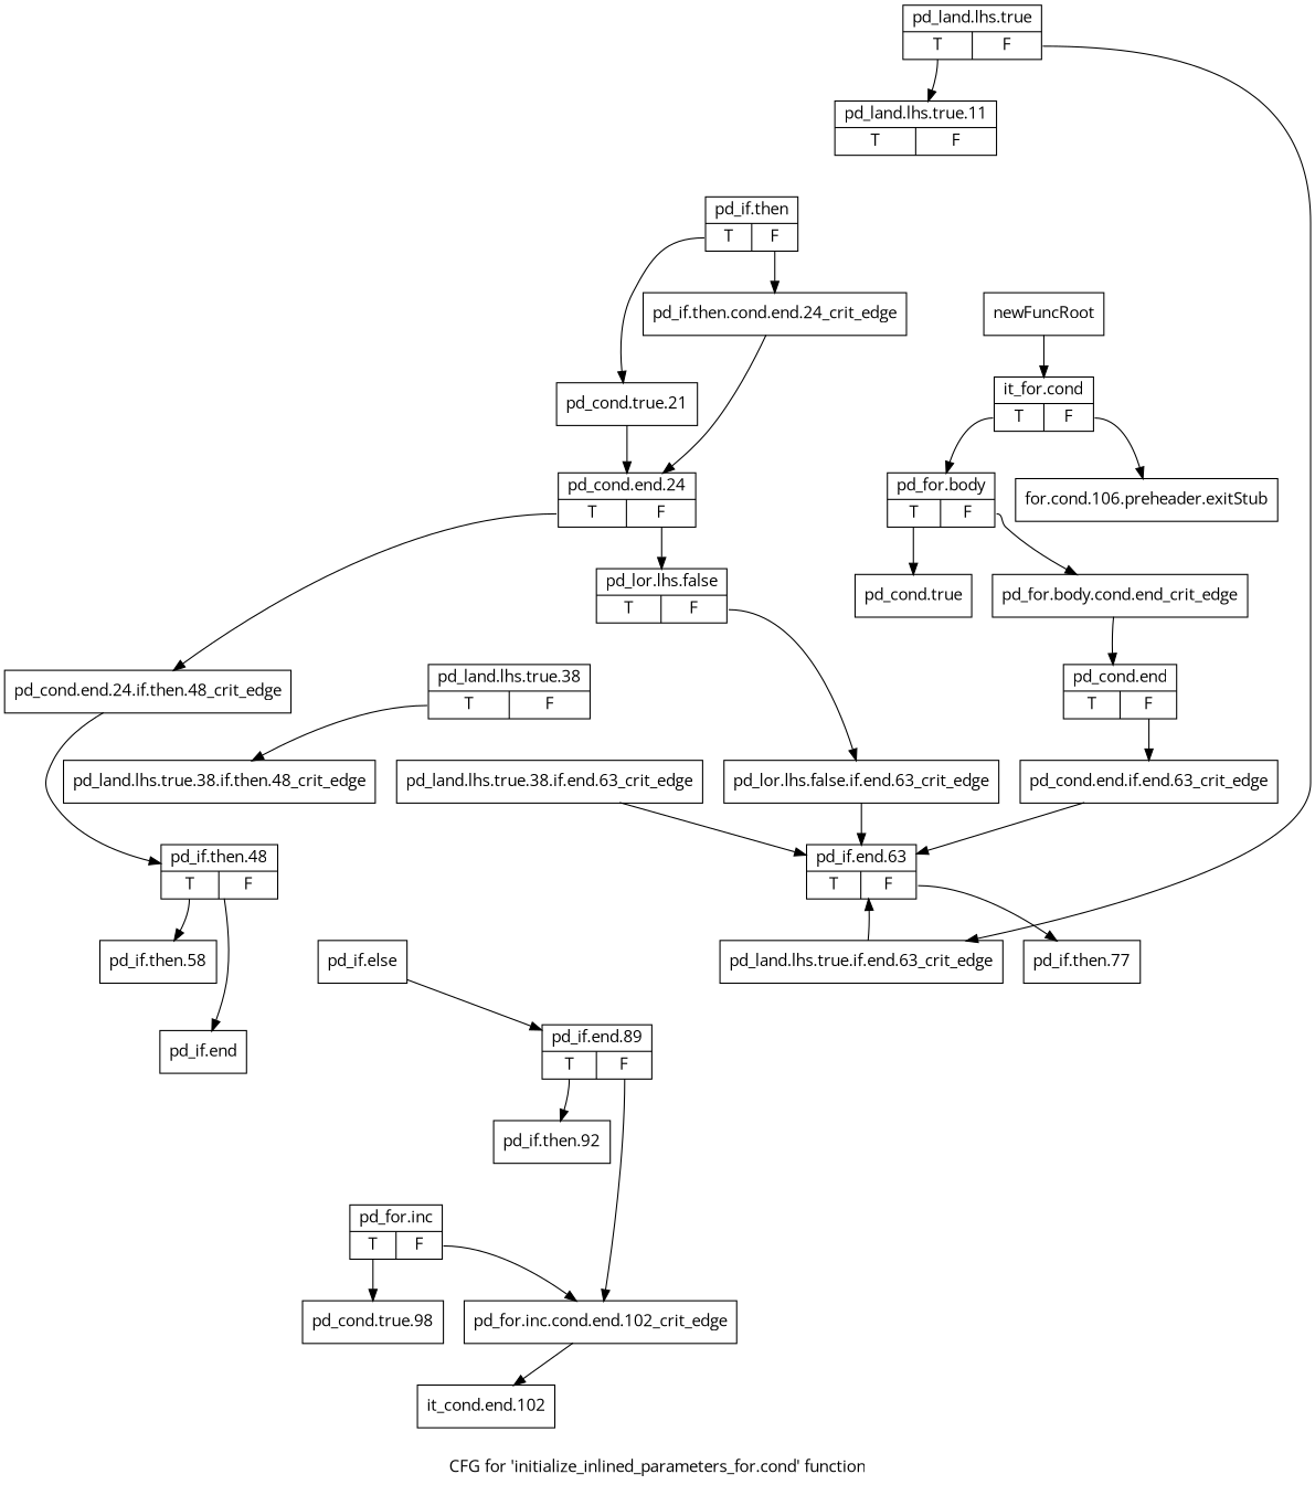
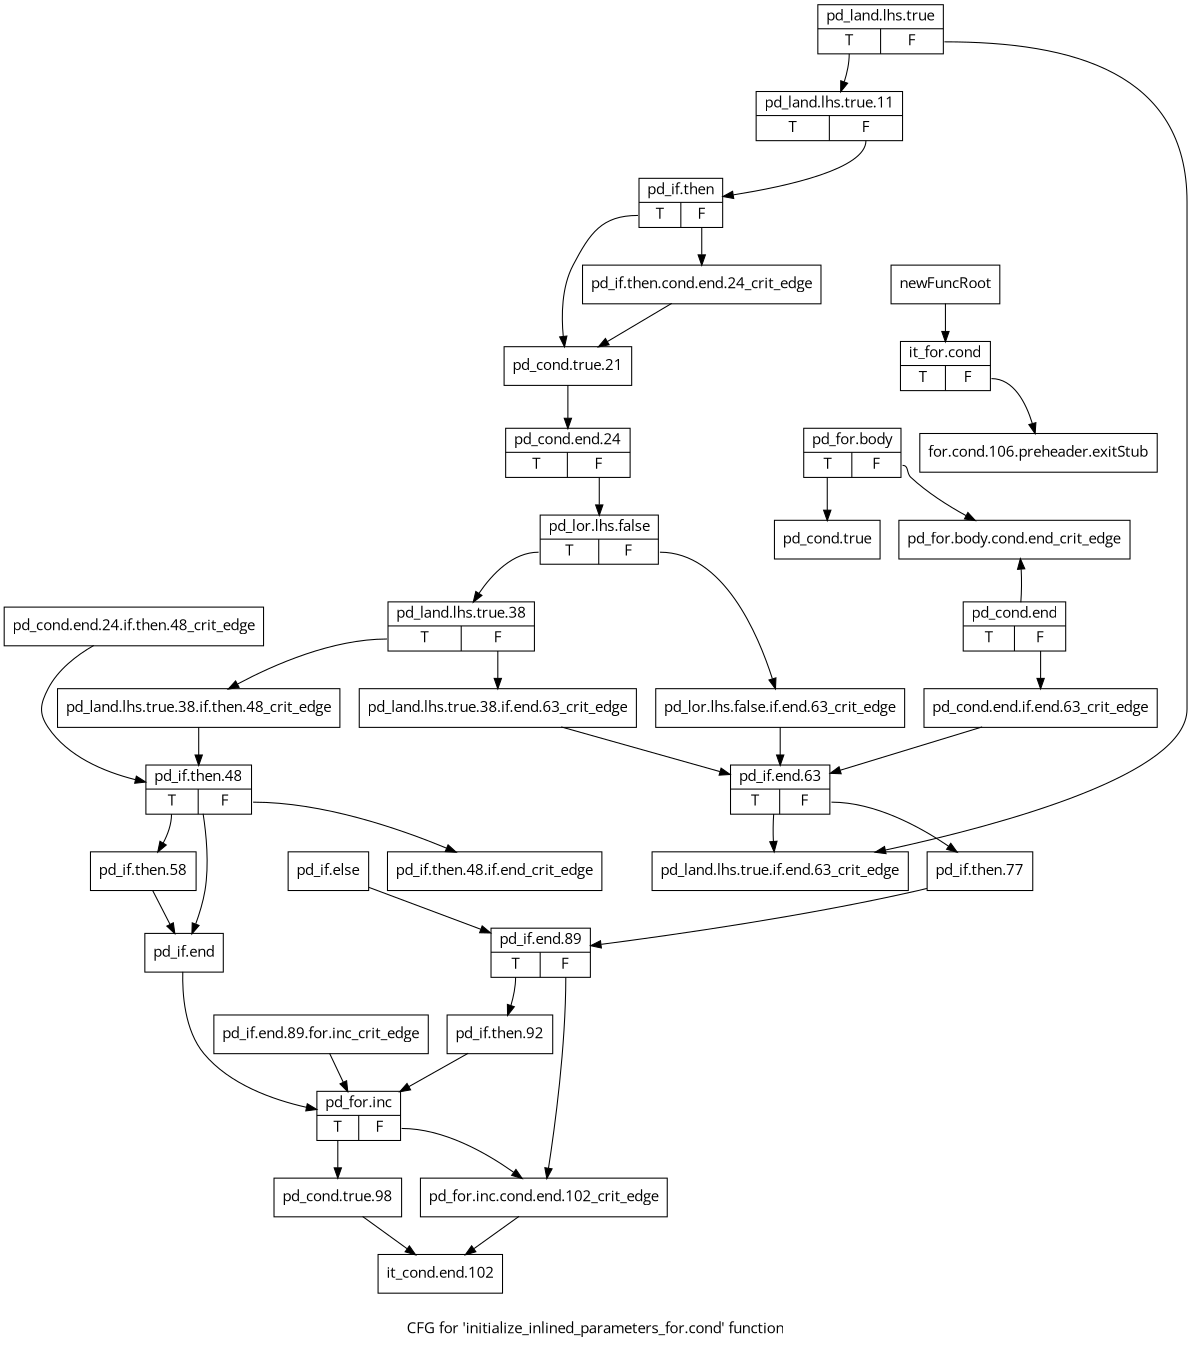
  digraph {
    fontname="Open Sans"
    label="CFG for 'initialize_inlined_parameters_for.cond' function"
    node [fontname="Open Sans" shape=record]
    edge [fontname="Open Sans"]
    n1 [label="{newFuncRoot}"]
    n2 [label="{it_for.cond|{<s0>T|<s1>F}}"]
    n3 [label="{for.cond.106.preheader.exitStub}"]
    n4 [label="{pd_for.body|{<s0>T|<s1>F}}"]
    n5 [label="{pd_cond.true}"]
    n6 [label="{pd_for.body.cond.end_crit_edge}"]
    n7 [label="{pd_cond.end|{<s0>T|<s1>F}}"]
    n8 [label="{pd_cond.end.if.end.63_crit_edge}"]
    n9 [label="{pd_land.lhs.true|{<s0>T|<s1>F}}"]
    n10 [label="{pd_land.lhs.true.11|{<s0>T|<s1>F}}"]
    n11 [label="{pd_land.lhs.true.if.end.63_crit_edge}"]
    n12 [label="{pd_if.end.63|{<s0>T|<s1>F}}"]
    n13 [label="{pd_if.then|{<s0>T|<s1>F}}"]
    n14 [label="{pd_if.then.77}"]
    n15 [label="{pd_if.else}"]
    n16 [label="{pd_if.end.89|{<s0>T|<s1>F}}"]
    n17 [label="{pd_cond.true.21}"]
    n18 [label="{pd_if.then.cond.end.24_crit_edge}"]
    n19 [label="{pd_cond.end.24|{<s0>T|<s1>F}}"]
    n20 [label="{pd_cond.end.24.if.then.48_crit_edge}"]
    n21 [label="{pd_lor.lhs.false|{<s0>T|<s1>F}}"]
    n22 [label="{pd_if.then.48|{<s0>T|<s1>F}}"]
    n23 [label="{pd_land.lhs.true.38|{<s0>T|<s1>F}}"]
    n24 [label="{pd_lor.lhs.false.if.end.63_crit_edge}"]
    n25 [label="{pd_if.then.58}"]
+   n26 [label="{pd_if.then.48.if.end_crit_edge}"]
    n27 [label="{pd_if.end}"]
    n28 [label="{pd_land.lhs.true.38.if.then.48_crit_edge}"]
    n29 [label="{pd_land.lhs.true.38.if.end.63_crit_edge}"]
    n30 [label="{pd_for.inc|{<s0>T|<s1>F}}"]
    n31 [label="{pd_cond.true.98}"]
    n32 [label="{pd_for.inc.cond.end.102_crit_edge}"]
    n33 [label="{it_cond.end.102}"]
    n34 [label="{pd_if.then.92}"]
+   n35 [label="{pd_if.end.89.for.inc_crit_edge}"]
    n1 -> n2
    n2 -> n3 [tailport=s1]
-   n2 -> n4 [tailport=s0]
    n4 -> n5 [tailport=s0]
    n4 -> n6 [tailport=s1]
-   n6 -> n7
+   n7 -> n6
    n7 -> n8 [tailport=s1]
    n8 -> n12
    n9 -> n10 [tailport=s0]
    n9 -> n11 [tailport=s1]
-   n11 -> n12
+   n10 -> n13 [tailport=s1]
+   n12 -> n11
    n12 -> n14 [tailport=s1]
    n13 -> n17 [tailport=s0]
    n13 -> n18 [tailport=s1]
+   n14 -> n16
    n15 -> n16
    n16 -> n32 [tailport=s1]
    n16 -> n34 [tailport=s0]
    n17 -> n19
-   n18 -> n19
-   n19 -> n20 [tailport=s0]
+   n18 -> n17
    n19 -> n21 [tailport=s1]
    n20 -> n22
+   n21 -> n23 [tailport=s0]
    n21 -> n24 [tailport=s1]
    n22 -> n25 [tailport=s0]
+   n22 -> n26 [tailport=s1]
    n22 -> n27
    n23 -> n28 [tailport=s0]
+   n23 -> n29 [tailport=s1]
    n24 -> n12
+   n25 -> n27
+   n27 -> n30
+   n28 -> n22
    n29 -> n12
    n30 -> n31 [tailport=s0]
    n30 -> n32 [tailport=s1]
+   n31 -> n33
    n32 -> n33
+   n34 -> n30
+   n35 -> n30
  }
